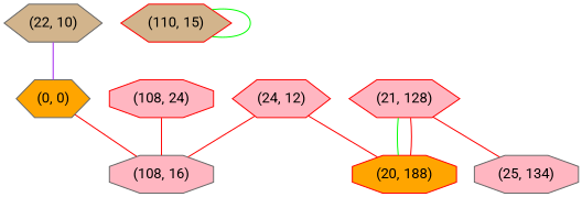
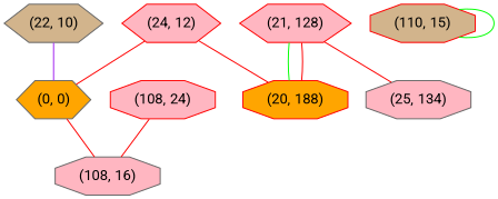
  graph {
    fontname=Roboto
    node [color=red fillcolor=lightpink fontname=Roboto shape=hexagon style=filled]
    edge [color=red fontname=Roboto weight=1]
    "(22, 10)" [color=gray40 fillcolor=tan]
    "(0, 0)" [color=gray40 fillcolor=orange]
    n3 [fillcolor=orange label="(20, 188)" shape=octagon]
    "(24, 12)"
    "(108, 16)" [color=gray40 shape=octagon]
    "(25, 134)" [color=gray40 shape=octagon]
    "(21, 128)"
    "(108, 24)" [shape=octagon]
-   "(110, 15)" [fillcolor=tan]
+   "(110, 15)" [fillcolor=tan shape=octagon]
    "(22, 10)" -- "(0, 0)" [color=purple weight=4]
    "(0, 0)" -- "(108, 16)"
    "(24, 12)" -- n3
-   "(24, 12)" -- "(108, 16)"
+   "(24, 12)" -- "(0, 0)"
    "(21, 128)" -- n3 [color=green weight=2]
    "(21, 128)" -- n3
    "(21, 128)" -- "(25, 134)"
    "(108, 24)" -- "(108, 16)"
    "(110, 15)" -- "(110, 15)" [color=green weight=2]
  }
